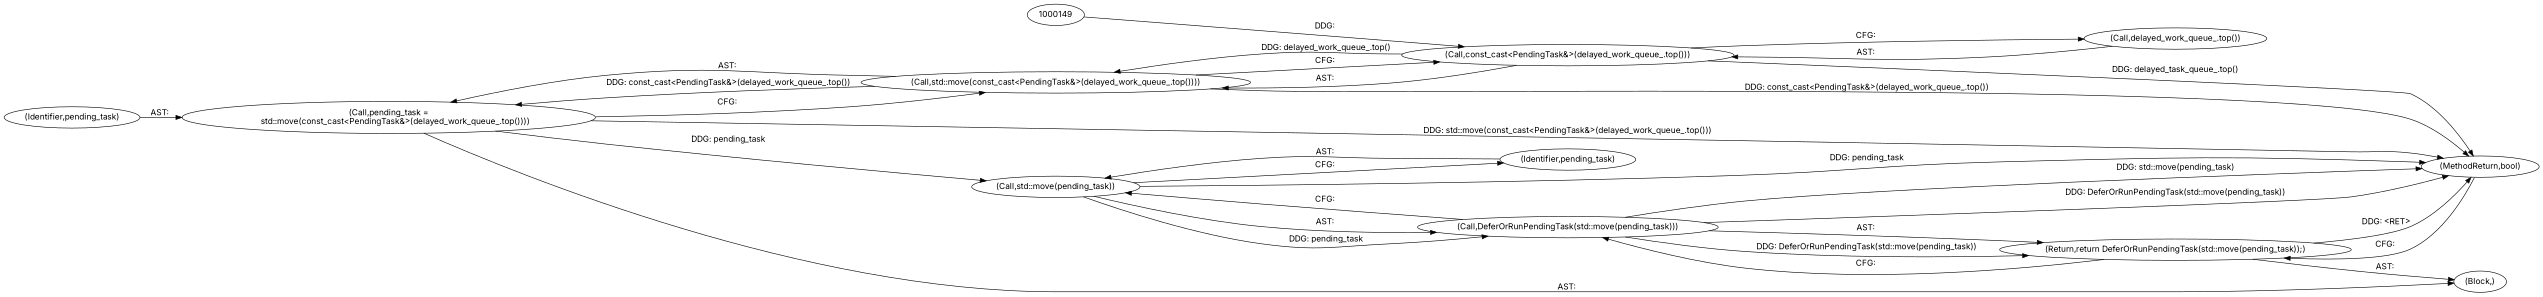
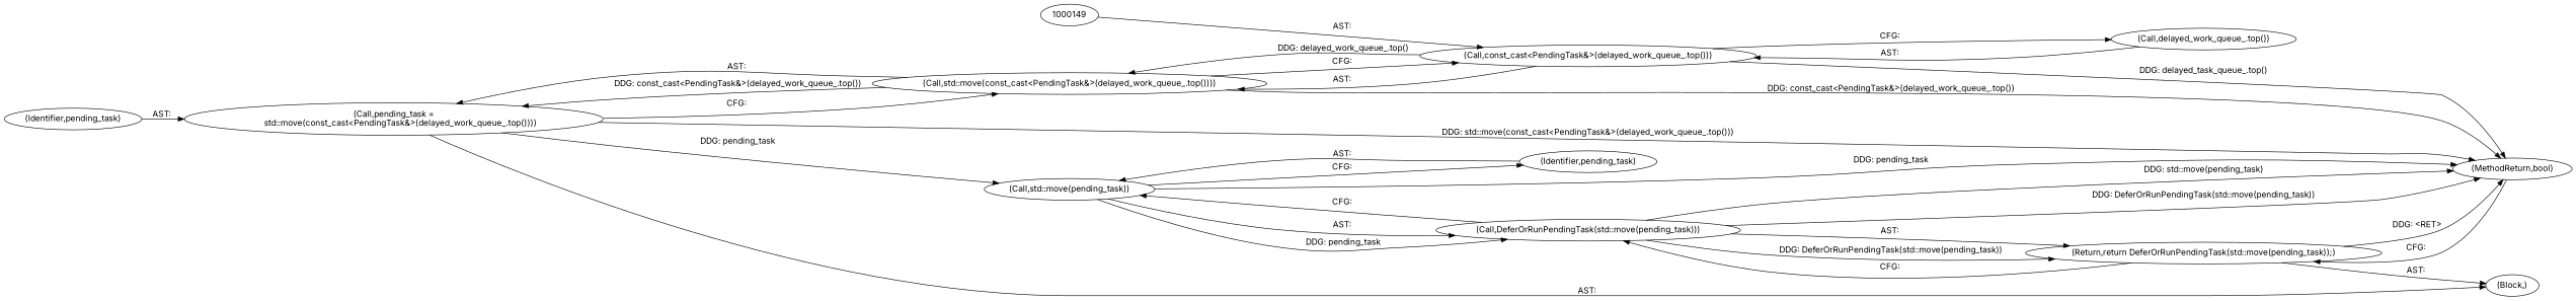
  digraph {
    fontname=Inter
    rankdir=LR
    node [fontname=Inter]
    edge [fontname=Inter]
    n1 [label="(Call,std::move(pending_task))"]
    n2 [label="(Call,DeferOrRunPendingTask(std::move(pending_task)))"]
    n3 [label="(MethodReturn,bool)"]
    n4 [label="(Identifier,pending_task)"]
    n5 [label="(Return,return DeferOrRunPendingTask(std::move(pending_task));)"]
    n6 [label="(Call,pending_task =\n      std::move(const_cast<PendingTask&>(delayed_work_queue_.top())))"]
    n7 [label="(Call,std::move(const_cast<PendingTask&>(delayed_work_queue_.top())))"]
    n8 [label="(Block,)"]
    n9 [label="(Call,const_cast<PendingTask&>(delayed_work_queue_.top()))"]
    n10 [label="(Call,delayed_work_queue_.top())"]
    n11 [label="(Identifier,pending_task)"]
    1000149
    n1 -> n2 [label="AST: "]
    n1 -> n2 [label="DDG: pending_task"]
    n1 -> n3 [label="DDG: pending_task"]
    n1 -> n4 [label="CFG: "]
    n2 -> n1 [label="CFG: "]
    n2 -> n3 [label="DDG: std::move(pending_task)"]
    n2 -> n3 [label="DDG: DeferOrRunPendingTask(std::move(pending_task))"]
    n2 -> n5 [label="AST: "]
    n2 -> n5 [label="DDG: DeferOrRunPendingTask(std::move(pending_task))"]
    n3 -> n5 [label="CFG: "]
    n4 -> n1 [label="AST: "]
    n5 -> n2 [label="CFG: "]
    n5 -> n3 [label="DDG: <RET>"]
    n5 -> n8 [label="AST: "]
    n6 -> n1 [label="DDG: pending_task"]
    n6 -> n3 [label="DDG: std::move(const_cast<PendingTask&>(delayed_work_queue_.top()))"]
    n6 -> n7 [label="CFG: "]
    n6 -> n8 [label="AST: "]
    n7 -> n3 [label="DDG: const_cast<PendingTask&>(delayed_work_queue_.top())"]
    n7 -> n6 [label="AST: "]
    n7 -> n6 [label="DDG: const_cast<PendingTask&>(delayed_work_queue_.top())"]
    n7 -> n9 [label="CFG: "]
    n9 -> n3 [label="DDG: delayed_task_queue_.top()"]
    n9 -> n7 [label="AST: "]
    n9 -> n7 [label="DDG: delayed_work_queue_.top()"]
    n9 -> n10 [label="CFG: "]
    n10 -> n9 [label="AST: "]
    n11 -> n6 [label="AST: "]
-   1000149 -> n9 [label="DDG: "]
+   1000149 -> n9 [label="AST: "]
  }
